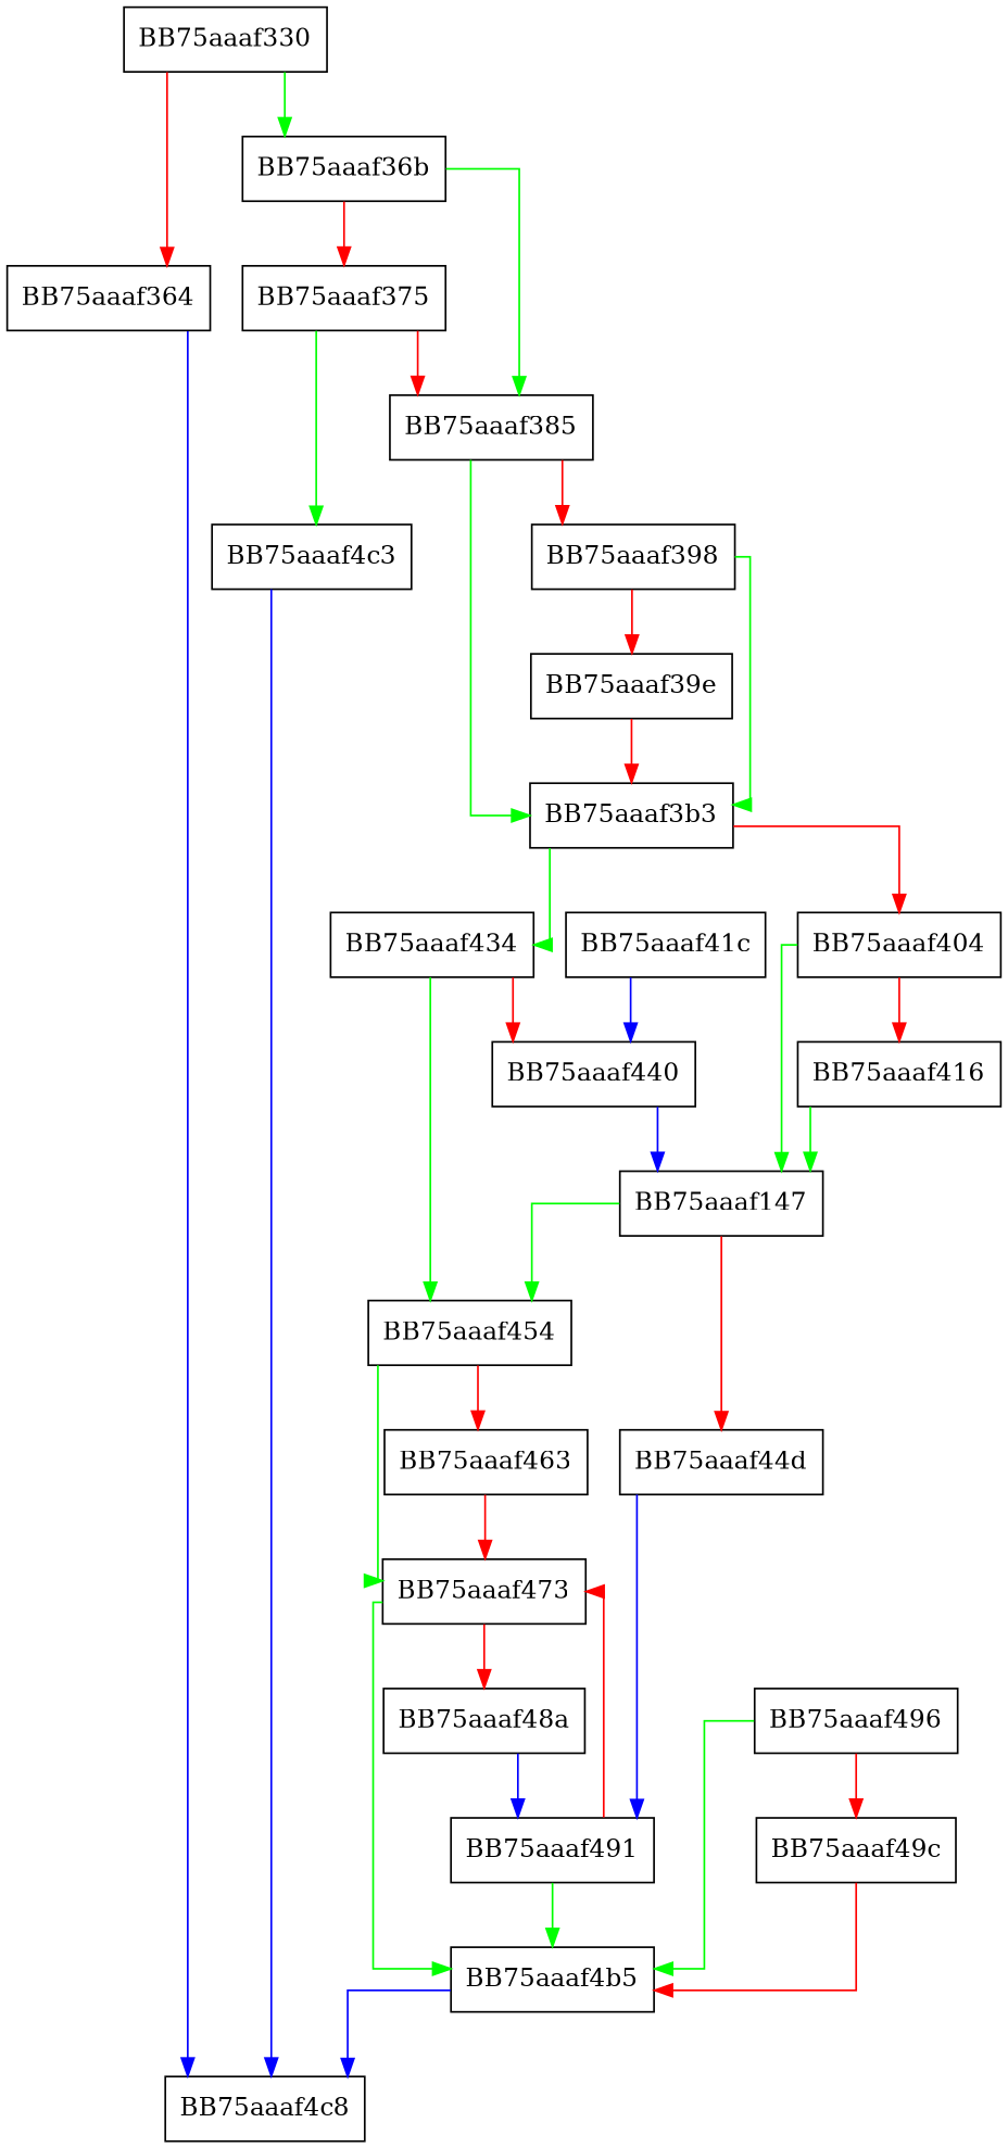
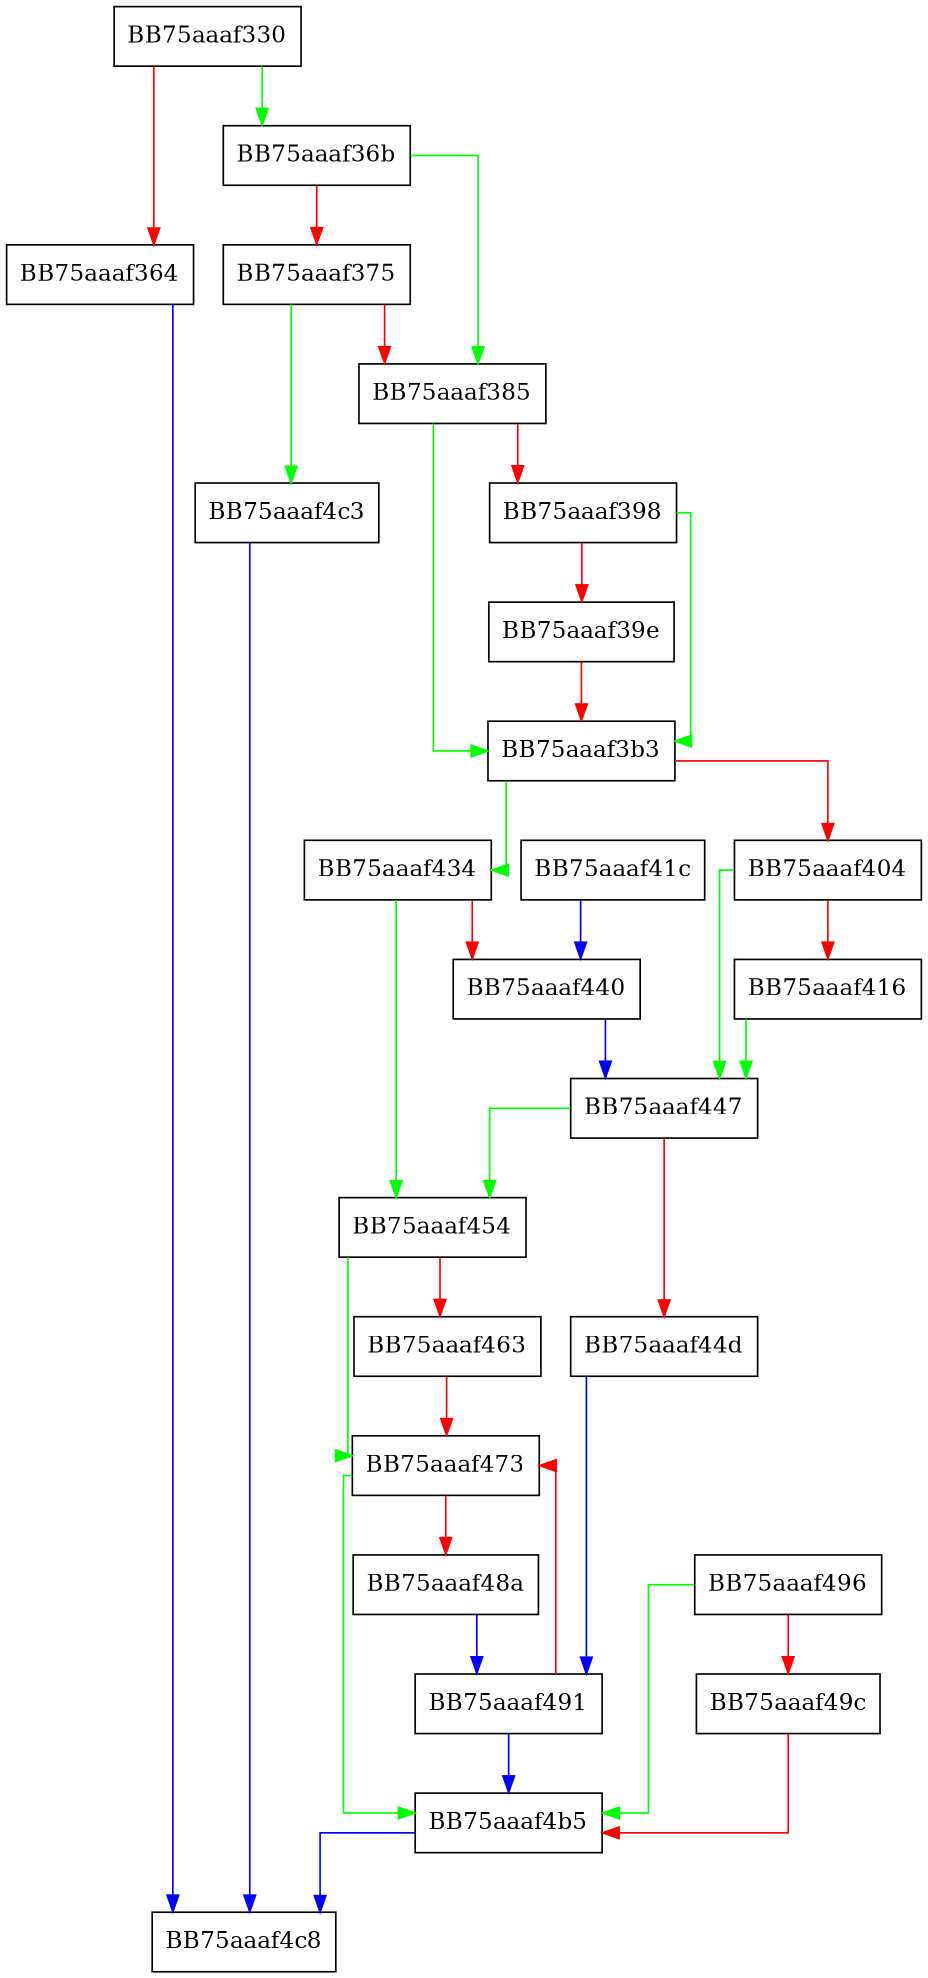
  digraph {
    splines=ortho
    node [shape=box]
    edge [color=red]
    BB75aaaf330
    BB75aaaf36b
    BB75aaaf364
    BB75aaaf375
    BB75aaaf385
    BB75aaaf4c8
    BB75aaaf4c3
    BB75aaaf3b3
    BB75aaaf398
    BB75aaaf434
    BB75aaaf404
    BB75aaaf39e
    BB75aaaf440
    BB75aaaf454
-   BB75aaaf447 [label=BB75aaaf147]
+   BB75aaaf447
    BB75aaaf416
    BB75aaaf473
    BB75aaaf463
    BB75aaaf44d
    BB75aaaf491
    BB75aaaf41c
    BB75aaaf4b5
    BB75aaaf48a
    BB75aaaf496
    BB75aaaf49c
    BB75aaaf330 -> BB75aaaf36b [color=green]
    BB75aaaf330 -> BB75aaaf364
    BB75aaaf36b -> BB75aaaf375
    BB75aaaf36b -> BB75aaaf385 [color=green]
    BB75aaaf364 -> BB75aaaf4c8 [color=blue]
    BB75aaaf375 -> BB75aaaf385
    BB75aaaf375 -> BB75aaaf4c3 [color=green]
    BB75aaaf385 -> BB75aaaf3b3 [color=green]
    BB75aaaf385 -> BB75aaaf398
    BB75aaaf4c3 -> BB75aaaf4c8 [color=blue]
    BB75aaaf3b3 -> BB75aaaf434 [color=green]
    BB75aaaf3b3 -> BB75aaaf404
    BB75aaaf398 -> BB75aaaf3b3 [color=green]
    BB75aaaf398 -> BB75aaaf39e
    BB75aaaf434 -> BB75aaaf440
    BB75aaaf434 -> BB75aaaf454 [color=green]
    BB75aaaf404 -> BB75aaaf447 [color=green]
    BB75aaaf404 -> BB75aaaf416
    BB75aaaf39e -> BB75aaaf3b3
    BB75aaaf440 -> BB75aaaf447 [color=blue]
    BB75aaaf454 -> BB75aaaf473 [color=green]
    BB75aaaf454 -> BB75aaaf463
    BB75aaaf447 -> BB75aaaf454 [color=green]
    BB75aaaf447 -> BB75aaaf44d
    BB75aaaf416 -> BB75aaaf447 [color=green]
    BB75aaaf473 -> BB75aaaf4b5 [color=green]
    BB75aaaf473 -> BB75aaaf48a
    BB75aaaf463 -> BB75aaaf473
    BB75aaaf44d -> BB75aaaf491 [color=blue]
    BB75aaaf491 -> BB75aaaf473
-   BB75aaaf491 -> BB75aaaf4b5 [color=green]
+   BB75aaaf491 -> BB75aaaf4b5 [color=blue]
    BB75aaaf41c -> BB75aaaf440 [color=blue]
    BB75aaaf4b5 -> BB75aaaf4c8 [color=blue]
    BB75aaaf48a -> BB75aaaf491 [color=blue]
    BB75aaaf496 -> BB75aaaf4b5 [color=green]
    BB75aaaf496 -> BB75aaaf49c
    BB75aaaf49c -> BB75aaaf4b5
  }
